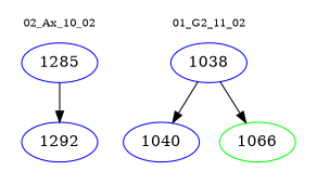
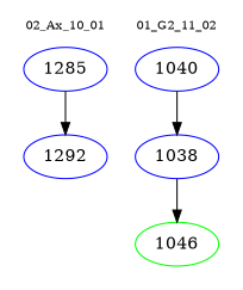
  digraph {
    node [color=blue]
    edge [color=black]
    n1 [label=1285]
    n2 [label=1292]
    n3 [label=1038]
    n4 [label=1040]
-   n5 [color=green label=1066]
+   n5 [color=green label=1046]
    subgraph cluster_1 {
      color=white
      fontsize=10
-     label="02_Ax_10_02"
+     label="02_Ax_10_01"
      n1
      n2
    }
    subgraph cluster_2 {
      color=white
      fontsize=10
      label="01_G2_11_02"
      n3
      n4
      n5
    }
    n1 -> n2
-   n3 -> n4
+   n4 -> n3
    n3 -> n5
  }
